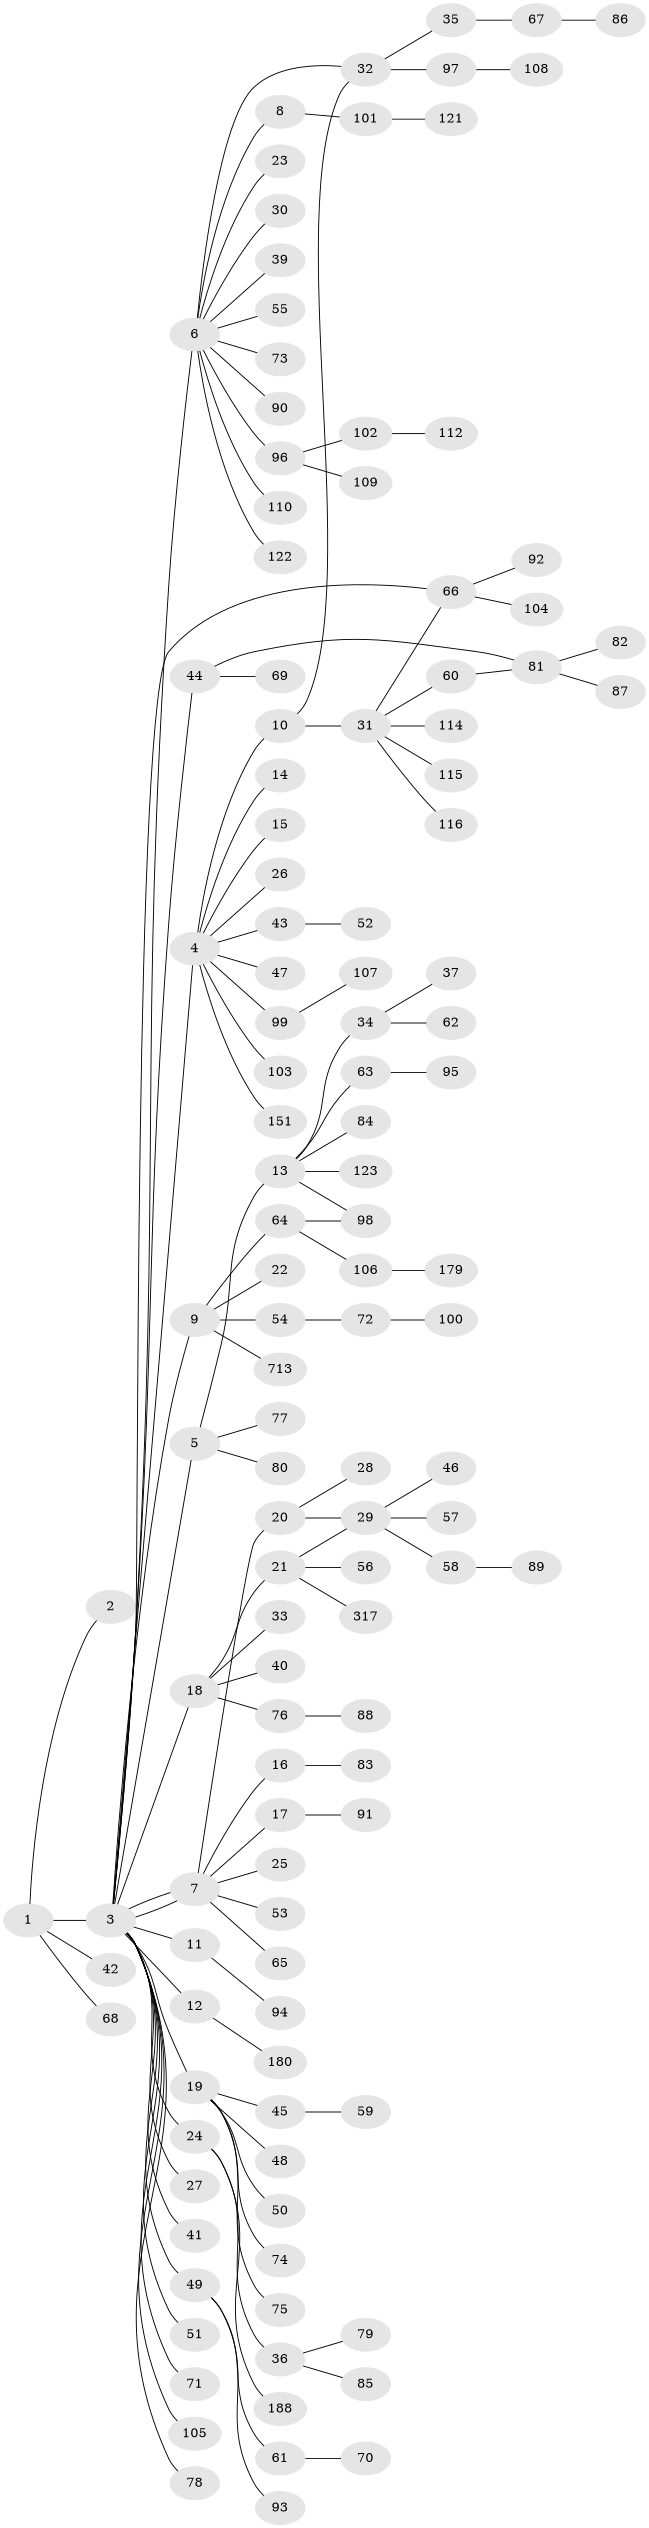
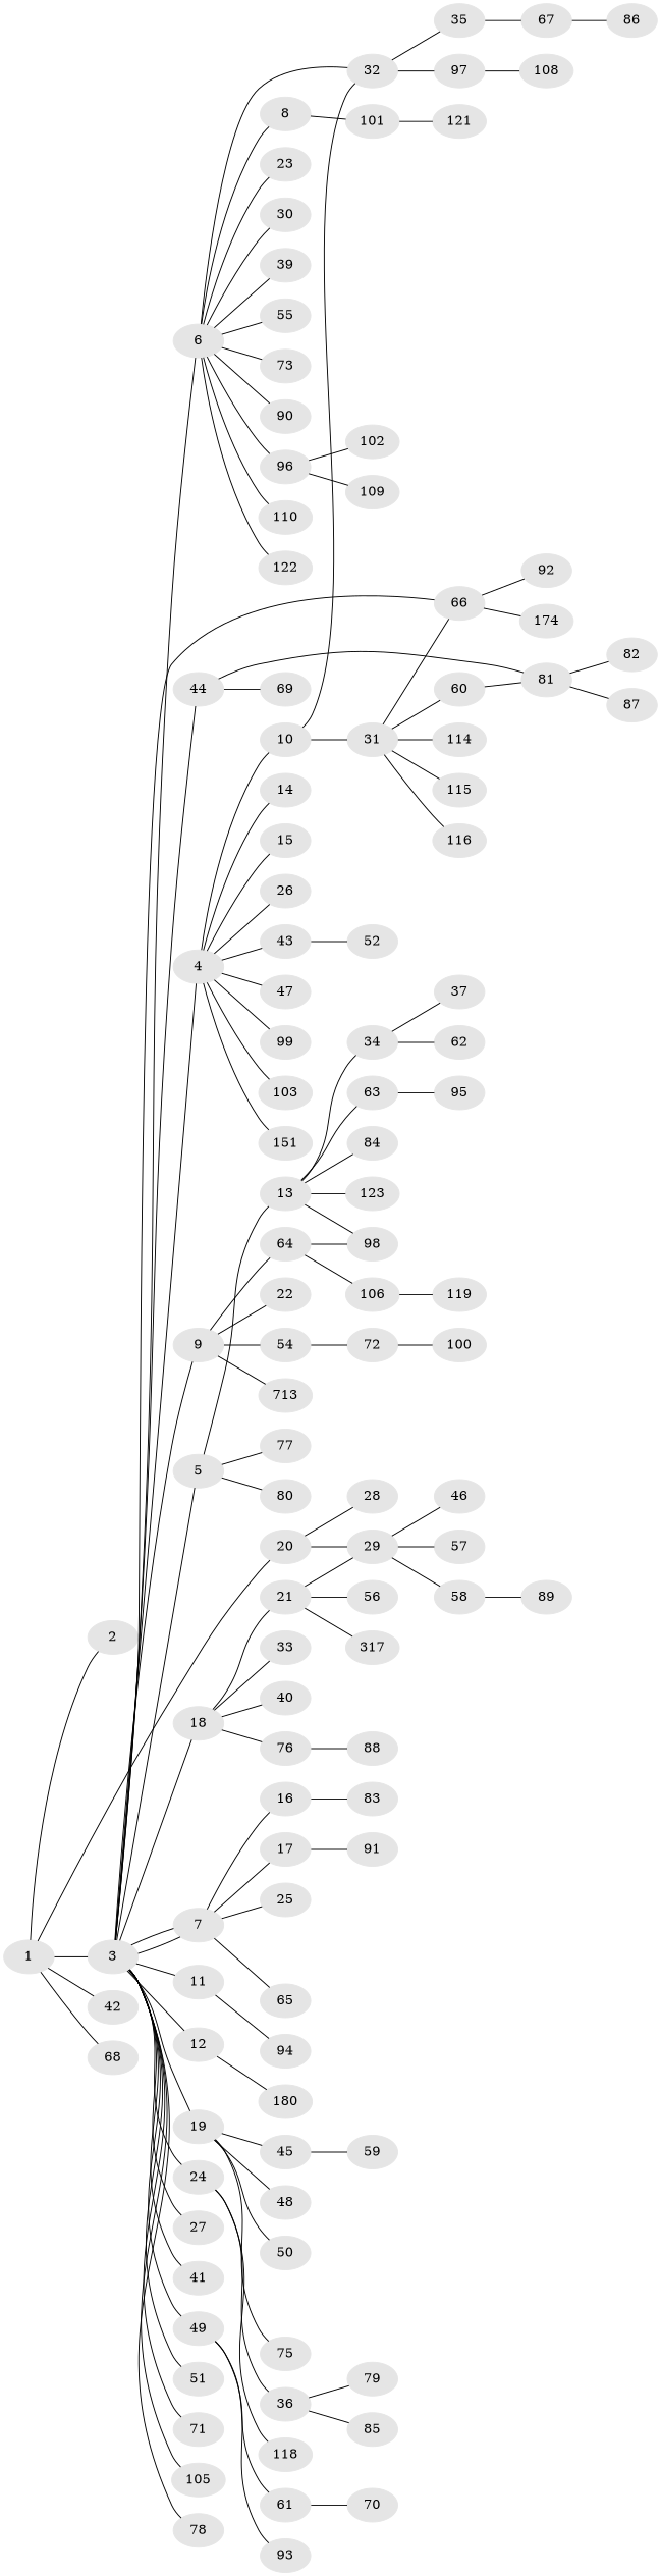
  graph {
    fontname="DejaVu Serif"
    rankdir=LR
    node [color=gray90 fontname="DejaVu Serif" style=filled]
    edge [fontname="DejaVu Serif"]
    1
    2
    3
    20
    42
    68
    4
    5
    6
    7
    9
    11
    12
    18
    19
    24
    27
    41
    44
    49
    51
    66
    71
    105
    78
    28
    29
    10
    14
    15
    26
    43
    47
    99
    103
    n36 [label=151]
    13
    77
    80
    8
    23
    30
    32
    39
    55
    73
    90
    96
    110
    122
    16
    17
    25
-   53
    65
    22
    54
    n58 [label=713]
    64
    94
    n61 [label=180]
    21
    33
    40
    76
    45
    48
    50
-   74
    75
    36
-   118 [label=188]
+   118
    69
    81
    61
    93
    92
-   104
+   104 [label=174]
    31
    52
-   107
    34
    63
    84
    98
    123
    101
    35
    97
    102
    109
    83
    91
    121
    72
    60
    114
    115
    116
    37
    62
    95
    56
    n104 [label=317]
    88
    59
    46
    57
    58
    106
    79
    85
    89
    67
    108
    86
    82
    87
    70
-   112
    100
-   119 [label=179]
+   119
    1 -- 2
    1 -- 3
-   7 -- 20
+   1 -- 20
    1 -- 42
    1 -- 68
    3 -- 4
    3 -- 5
    3 -- 6
    3 -- 7
    3 -- 7
    3 -- 9
    3 -- 11
    3 -- 12
    3 -- 18
    3 -- 19
    3 -- 24
    3 -- 27
    3 -- 41
    3 -- 44
    3 -- 49
    3 -- 51
    3 -- 66
    3 -- 71
    3 -- 105
    3 -- 78
    20 -- 28
    20 -- 29
    4 -- 10
    4 -- 14
    4 -- 15
    4 -- 26
    4 -- 43
    4 -- 47
    4 -- 99
    4 -- 103
    4 -- n36
    5 -- 13
    5 -- 77
    5 -- 80
    6 -- 8
    6 -- 23
    6 -- 30
    6 -- 32
    6 -- 39
    6 -- 55
    6 -- 73
    6 -- 90
    6 -- 96
    6 -- 110
    6 -- 122
    7 -- 16
    7 -- 17
    7 -- 25
-   7 -- 53
    7 -- 65
    9 -- 22
    9 -- 54
    9 -- n58
    9 -- 64
    11 -- 94
    12 -- n61
    18 -- 21
    18 -- 33
    18 -- 40
    18 -- 76
    19 -- 45
    19 -- 48
    19 -- 50
-   19 -- 74
    19 -- 75
    24 -- 36
    24 -- 118
    44 -- 69
    44 -- 81
    49 -- 61
    49 -- 93
    66 -- 92
    66 -- 104
    29 -- 46
    29 -- 57
    29 -- 58
    10 -- 32
    10 -- 31
    43 -- 52
-   99 -- 107
    13 -- 34
    13 -- 63
    13 -- 84
    13 -- 98
    13 -- 123
    8 -- 101
    32 -- 35
    32 -- 97
    96 -- 102
    96 -- 109
    16 -- 83
    17 -- 91
    54 -- 72
    64 -- 98
    64 -- 106
    21 -- 29
    21 -- 56
    21 -- n104
    76 -- 88
    45 -- 59
    36 -- 79
    36 -- 85
    81 -- 82
    81 -- 87
    61 -- 70
    31 -- 66
    31 -- 60
    31 -- 114
    31 -- 115
    31 -- 116
    34 -- 37
    34 -- 62
    63 -- 95
    101 -- 121
    35 -- 67
    97 -- 108
-   102 -- 112
    72 -- 100
    60 -- 81
    58 -- 89
    106 -- 119
    67 -- 86
  }
